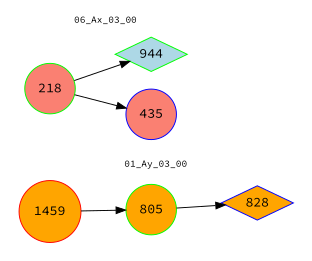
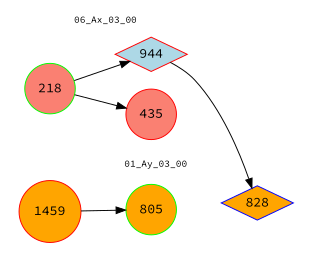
  digraph {
    fontname="Source Code Pro"
    rankdir=LR
    node [color=green fillcolor=orange fontname="Source Code Pro" shape=circle style=filled]
    edge [color=black fontname="Source Code Pro"]
    n1 [fillcolor=salmon label=218]
-   n2 [color=blue fillcolor=salmon label=435]
-   n3 [fillcolor=lightblue label=944 shape=diamond]
+   n2 [color=red fillcolor=salmon label=435]
+   n3 [color=red fillcolor=lightblue label=944 shape=diamond]
    n4 [label=805]
    n5 [color=blue label=828 shape=diamond]
    n6 [color=red label=1459]
    subgraph cluster_1 {
      color=white
      fontsize=10
      label="06_Ax_03_00"
      n1
      n2
      n3
    }
    subgraph cluster_2 {
      color=white
      fontsize=10
      label="01_Ay_03_00"
      n4
      n5
      n6
    }
    n1 -> n2
    n1 -> n3
-   n4 -> n5
+   n3 -> n5
    n6 -> n4
  }
